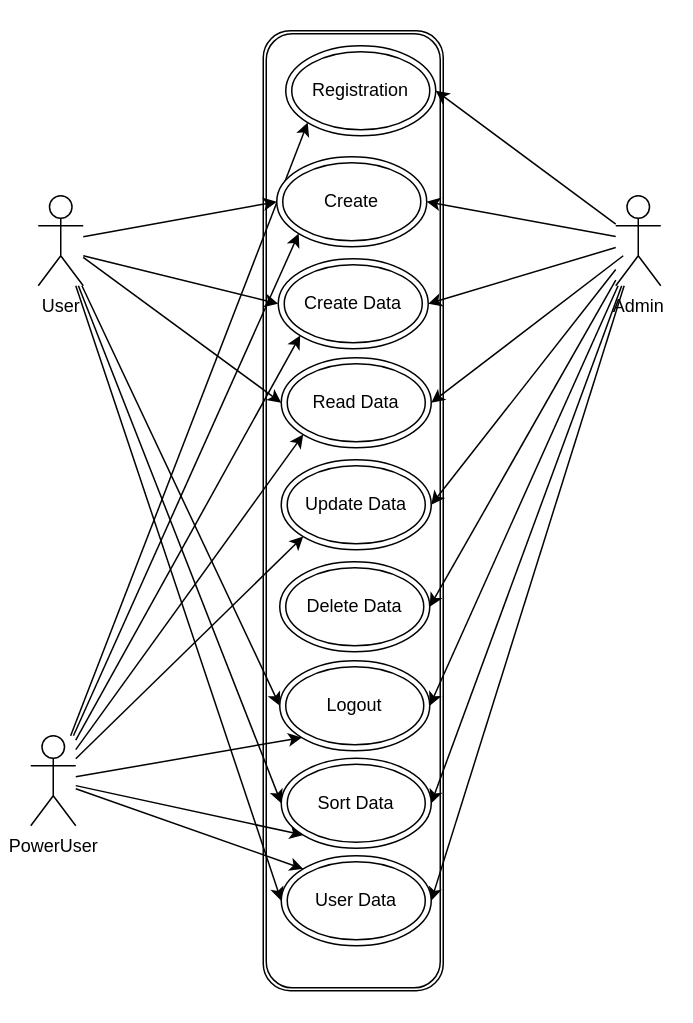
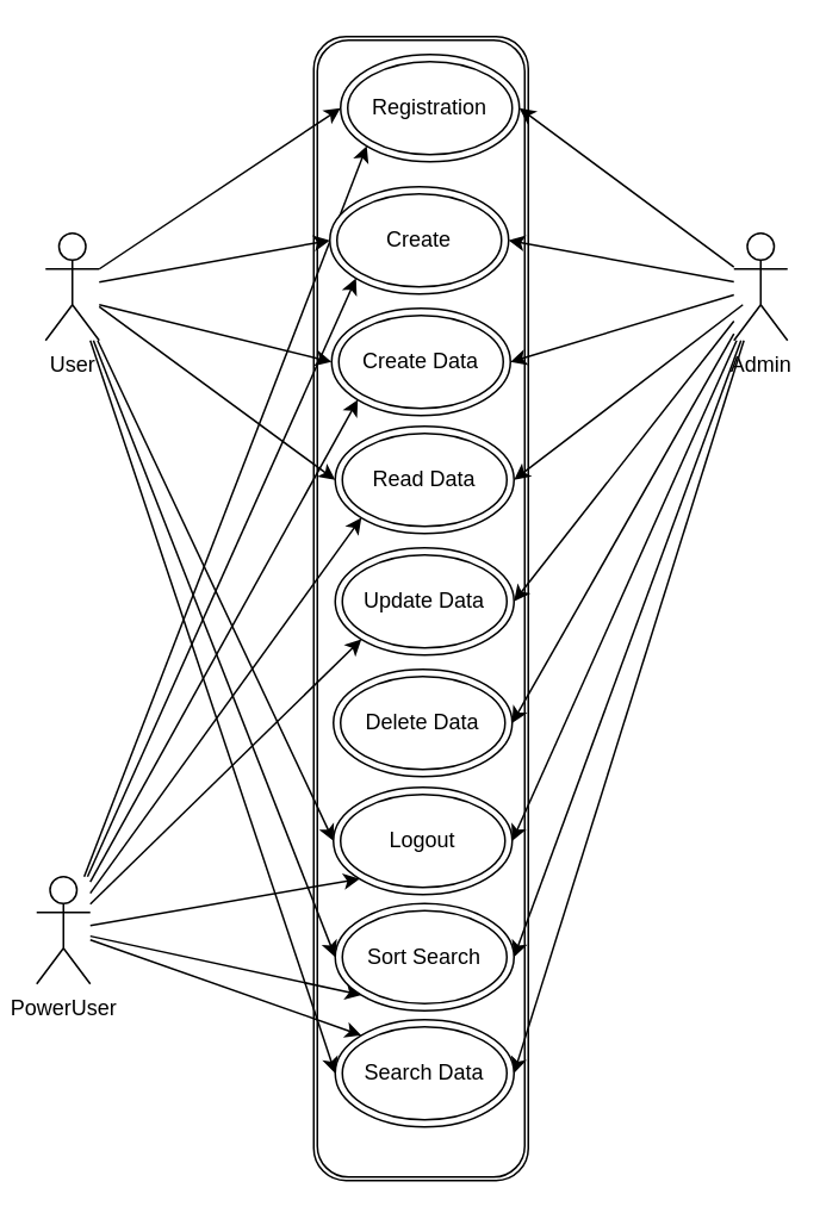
  <mxCell id="0" />
  <mxCell id="1" parent="0" />
  <mxCell id="2" value="" style="shape=ext;double=1;rounded=1;whiteSpace=wrap;html=1;" vertex="1" parent="1"><mxGeometry x="175" y="20" width="120" height="640" as="geometry" /></mxCell>
+ <mxCell id="3" style="edgeStyle=none;html=1;entryX=0;entryY=0.5;entryDx=0;entryDy=0;" edge="1" parent="1" source="10" target="30"><mxGeometry relative="1" as="geometry" /></mxCell>
  <mxCell id="4" style="edgeStyle=none;html=1;entryX=0;entryY=0.5;entryDx=0;entryDy=0;" edge="1" parent="1" source="10" target="31"><mxGeometry relative="1" as="geometry" /></mxCell>
  <mxCell id="5" style="edgeStyle=none;html=1;entryX=0;entryY=0.5;entryDx=0;entryDy=0;" edge="1" parent="1" target="32"><mxGeometry relative="1" as="geometry"><mxPoint x="55" y="170" as="sourcePoint" /></mxGeometry></mxCell>
  <mxCell id="6" style="edgeStyle=none;html=1;entryX=0;entryY=0.5;entryDx=0;entryDy=0;" edge="1" parent="1" source="10" target="33"><mxGeometry relative="1" as="geometry" /></mxCell>
  <mxCell id="7" style="edgeStyle=none;html=1;entryX=0;entryY=0.5;entryDx=0;entryDy=0;" edge="1" parent="1" source="10" target="36"><mxGeometry relative="1" as="geometry" /></mxCell>
  <mxCell id="8" style="edgeStyle=none;html=1;entryX=0;entryY=0.5;entryDx=0;entryDy=0;" edge="1" parent="1" source="10" target="37"><mxGeometry relative="1" as="geometry" /></mxCell>
  <mxCell id="9" style="edgeStyle=none;html=1;entryX=0;entryY=0.5;entryDx=0;entryDy=0;" edge="1" parent="1" source="10" target="38"><mxGeometry relative="1" as="geometry" /></mxCell>
  <mxCell id="10" value="User" style="shape=umlActor;verticalLabelPosition=bottom;verticalAlign=top;html=1;outlineConnect=0;" vertex="1" parent="1"><mxGeometry x="25" y="130" width="30" height="60" as="geometry" /></mxCell>
  <mxCell id="11" style="edgeStyle=none;html=1;entryX=1;entryY=0.5;entryDx=0;entryDy=0;" edge="1" parent="1" source="20" target="30"><mxGeometry relative="1" as="geometry" /></mxCell>
  <mxCell id="12" style="edgeStyle=none;html=1;entryX=1;entryY=0.5;entryDx=0;entryDy=0;" edge="1" parent="1" source="20" target="31"><mxGeometry relative="1" as="geometry" /></mxCell>
  <mxCell id="13" style="edgeStyle=none;html=1;entryX=1;entryY=0.5;entryDx=0;entryDy=0;" edge="1" parent="1" source="20" target="32"><mxGeometry relative="1" as="geometry" /></mxCell>
  <mxCell id="14" style="edgeStyle=none;html=1;entryX=1;entryY=0.5;entryDx=0;entryDy=0;" edge="1" parent="1" target="33"><mxGeometry relative="1" as="geometry"><mxPoint x="415" y="170" as="sourcePoint" /></mxGeometry></mxCell>
  <mxCell id="15" style="edgeStyle=none;html=1;entryX=1;entryY=0.5;entryDx=0;entryDy=0;" edge="1" parent="1" source="20" target="34"><mxGeometry relative="1" as="geometry" /></mxCell>
  <mxCell id="16" style="edgeStyle=none;html=1;entryX=1;entryY=0.5;entryDx=0;entryDy=0;" edge="1" parent="1" source="20" target="35"><mxGeometry relative="1" as="geometry" /></mxCell>
  <mxCell id="17" style="edgeStyle=none;html=1;entryX=1;entryY=0.5;entryDx=0;entryDy=0;" edge="1" parent="1" source="20" target="36"><mxGeometry relative="1" as="geometry" /></mxCell>
  <mxCell id="18" style="edgeStyle=none;html=1;entryX=1;entryY=0.5;entryDx=0;entryDy=0;" edge="1" parent="1" source="20" target="37"><mxGeometry relative="1" as="geometry" /></mxCell>
  <mxCell id="19" style="edgeStyle=none;html=1;entryX=1;entryY=0.5;entryDx=0;entryDy=0;" edge="1" parent="1" source="20" target="38"><mxGeometry relative="1" as="geometry" /></mxCell>
  <mxCell id="20" value="Admin" style="shape=umlActor;verticalLabelPosition=bottom;verticalAlign=top;html=1;outlineConnect=0;" vertex="1" parent="1"><mxGeometry x="410" y="130" width="30" height="60" as="geometry" /></mxCell>
  <mxCell id="21" style="edgeStyle=none;html=1;entryX=0;entryY=1;entryDx=0;entryDy=0;" edge="1" parent="1" source="29" target="30"><mxGeometry relative="1" as="geometry" /></mxCell>
  <mxCell id="22" style="edgeStyle=none;html=1;entryX=0;entryY=1;entryDx=0;entryDy=0;" edge="1" parent="1" source="29" target="31"><mxGeometry relative="1" as="geometry" /></mxCell>
  <mxCell id="23" style="edgeStyle=none;html=1;entryX=0;entryY=1;entryDx=0;entryDy=0;" edge="1" parent="1" source="29" target="32"><mxGeometry relative="1" as="geometry" /></mxCell>
  <mxCell id="24" style="edgeStyle=none;html=1;entryX=0;entryY=1;entryDx=0;entryDy=0;" edge="1" parent="1" source="29" target="33"><mxGeometry relative="1" as="geometry" /></mxCell>
  <mxCell id="25" style="edgeStyle=none;html=1;entryX=0;entryY=1;entryDx=0;entryDy=0;" edge="1" parent="1" source="29" target="34"><mxGeometry relative="1" as="geometry" /></mxCell>
  <mxCell id="26" style="edgeStyle=none;html=1;entryX=0;entryY=1;entryDx=0;entryDy=0;" edge="1" parent="1" source="29" target="36"><mxGeometry relative="1" as="geometry" /></mxCell>
  <mxCell id="27" style="edgeStyle=none;html=1;entryX=0;entryY=1;entryDx=0;entryDy=0;" edge="1" parent="1" source="29" target="37"><mxGeometry relative="1" as="geometry" /></mxCell>
  <mxCell id="28" style="edgeStyle=none;html=1;entryX=0;entryY=0;entryDx=0;entryDy=0;" edge="1" parent="1" source="29" target="38"><mxGeometry relative="1" as="geometry" /></mxCell>
  <mxCell id="29" value="PowerUser" style="shape=umlActor;verticalLabelPosition=bottom;verticalAlign=top;html=1;outlineConnect=0;" vertex="1" parent="1"><mxGeometry x="20" y="490" width="30" height="60" as="geometry" /></mxCell>
  <mxCell id="30" value="Registration" style="ellipse;shape=doubleEllipse;whiteSpace=wrap;html=1;" vertex="1" parent="1"><mxGeometry x="190" y="30" width="100" height="60" as="geometry" /></mxCell>
  <mxCell id="31" value="Create" style="ellipse;shape=doubleEllipse;whiteSpace=wrap;html=1;" vertex="1" parent="1"><mxGeometry x="184" y="104" width="100" height="60" as="geometry" /></mxCell>
  <mxCell id="32" value="Create Data" style="ellipse;shape=doubleEllipse;whiteSpace=wrap;html=1;" vertex="1" parent="1"><mxGeometry x="185" y="172" width="100" height="60" as="geometry" /></mxCell>
  <mxCell id="33" value="Read Data" style="ellipse;shape=doubleEllipse;whiteSpace=wrap;html=1;" vertex="1" parent="1"><mxGeometry x="187" y="238" width="100" height="60" as="geometry" /></mxCell>
  <mxCell id="34" value="Update Data" style="ellipse;shape=doubleEllipse;whiteSpace=wrap;html=1;" vertex="1" parent="1"><mxGeometry x="187" y="306" width="100" height="60" as="geometry" /></mxCell>
  <mxCell id="35" value="Delete Data" style="ellipse;shape=doubleEllipse;whiteSpace=wrap;html=1;" vertex="1" parent="1"><mxGeometry x="186" y="374" width="100" height="60" as="geometry" /></mxCell>
  <mxCell id="36" value="Logout" style="ellipse;shape=doubleEllipse;whiteSpace=wrap;html=1;" vertex="1" parent="1"><mxGeometry x="186" y="440" width="100" height="60" as="geometry" /></mxCell>
- <mxCell id="37" value="Sort Data" style="ellipse;shape=doubleEllipse;whiteSpace=wrap;html=1;" vertex="1" parent="1"><mxGeometry x="187" y="505" width="100" height="60" as="geometry" /></mxCell>
- <mxCell id="38" value="User Data" style="ellipse;shape=doubleEllipse;whiteSpace=wrap;html=1;" vertex="1" parent="1"><mxGeometry x="187" y="570" width="100" height="60" as="geometry" /></mxCell>
+ <mxCell id="37" value="Sort Search" style="ellipse;shape=doubleEllipse;whiteSpace=wrap;html=1;" vertex="1" parent="1"><mxGeometry x="187" y="505" width="100" height="60" as="geometry" /></mxCell>
+ <mxCell id="38" value="Search Data" style="ellipse;shape=doubleEllipse;whiteSpace=wrap;html=1;" vertex="1" parent="1"><mxGeometry x="187" y="570" width="100" height="60" as="geometry" /></mxCell>
